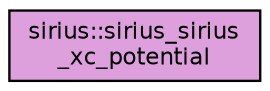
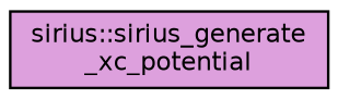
  digraph {
    rankdir=TB
-   n1 [color=black fillcolor=plum fontname=Helvetica fontsize=10 height=0.2 label="sirius::sirius_sirius\l_xc_potential" shape=record style=filled width=0.4]
+   n1 [color=black fillcolor=plum fontname=Helvetica fontsize=10 height=0.2 label="sirius::sirius_generate\l_xc_potential" shape=record style=filled width=0.4]
  }
